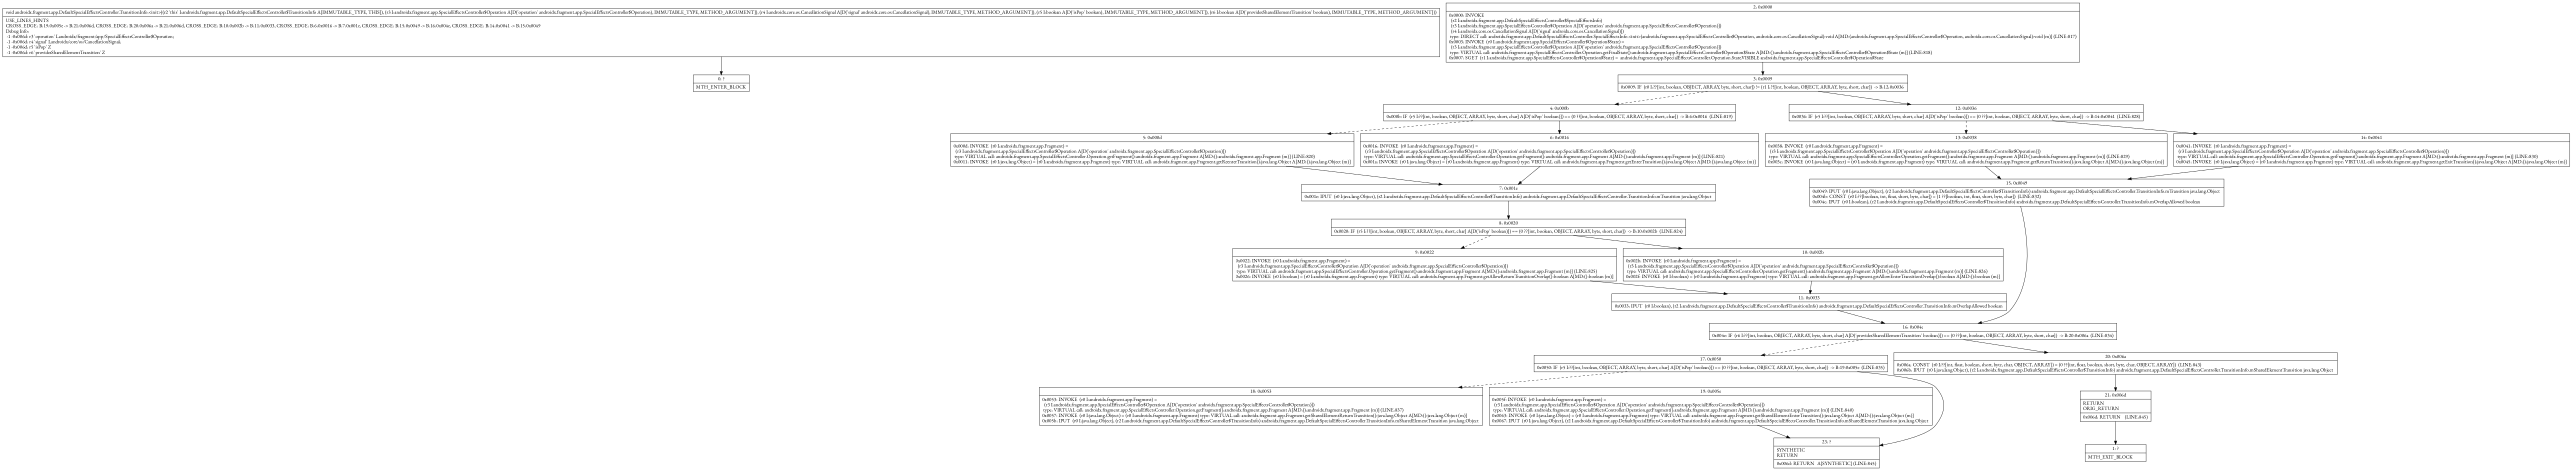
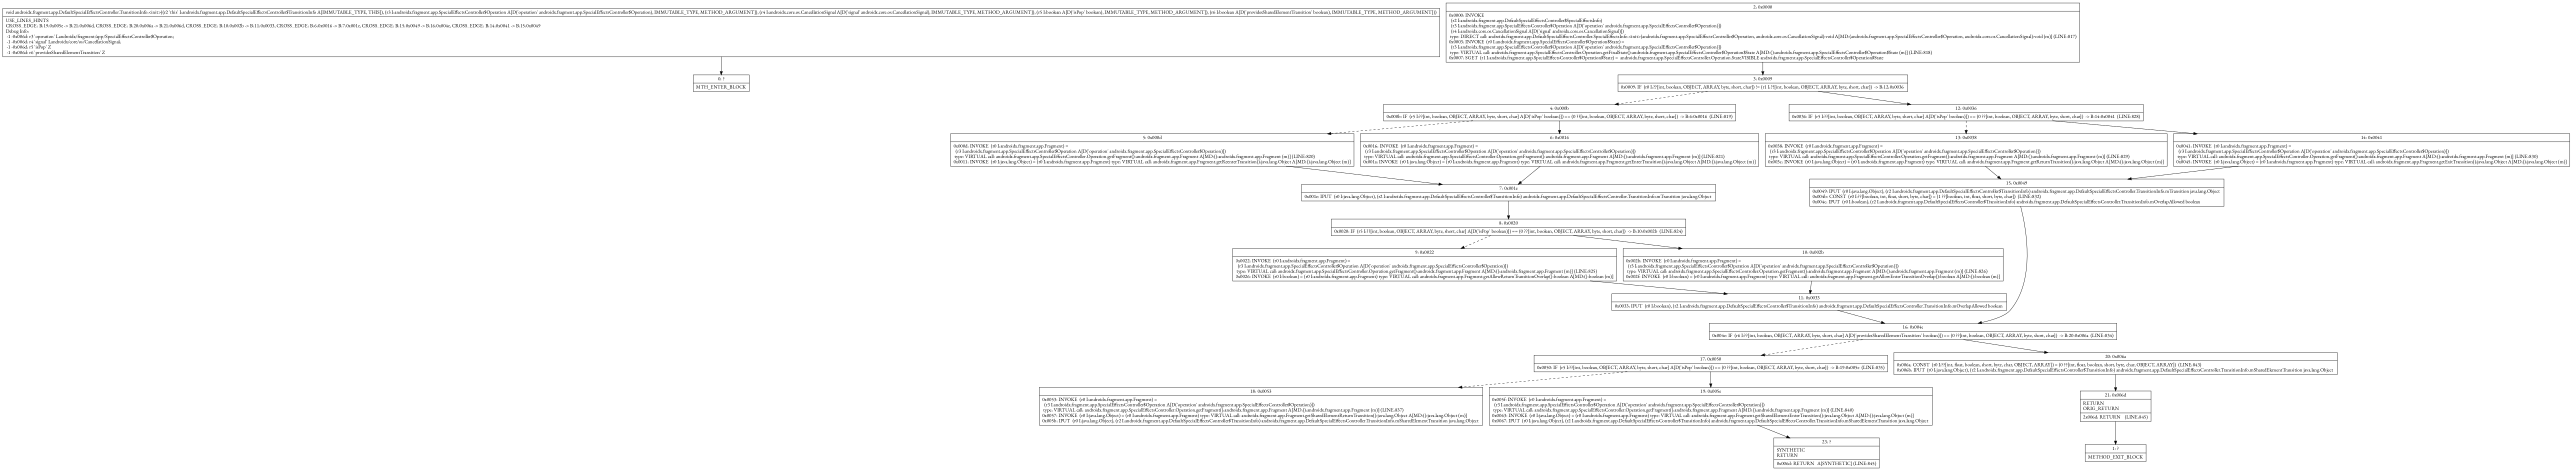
  digraph {
    fontname="EB Garamond"
    node [fontname="EB Garamond" shape=record]
    edge [fontname="EB Garamond"]
    n1 [label="{0\:\ ?|MTH_ENTER_BLOCK\l}"]
    n2 [label="{2\:\ 0x0000|0x0000: INVOKE  \l  (r2 I:androidx.fragment.app.DefaultSpecialEffectsController$SpecialEffectsInfo)\l  (r3 I:androidx.fragment.app.SpecialEffectsController$Operation A[D('operation' androidx.fragment.app.SpecialEffectsController$Operation)])\l  (r4 I:androidx.core.os.CancellationSignal A[D('signal' androidx.core.os.CancellationSignal)])\l type: DIRECT call: androidx.fragment.app.DefaultSpecialEffectsController.SpecialEffectsInfo.\<init\>(androidx.fragment.app.SpecialEffectsController$Operation, androidx.core.os.CancellationSignal):void A[MD:(androidx.fragment.app.SpecialEffectsController$Operation, androidx.core.os.CancellationSignal):void (m)] (LINE:817)\l0x0003: INVOKE  (r0 I:androidx.fragment.app.SpecialEffectsController$Operation$State) = \l  (r3 I:androidx.fragment.app.SpecialEffectsController$Operation A[D('operation' androidx.fragment.app.SpecialEffectsController$Operation)])\l type: VIRTUAL call: androidx.fragment.app.SpecialEffectsController.Operation.getFinalState():androidx.fragment.app.SpecialEffectsController$Operation$State A[MD:():androidx.fragment.app.SpecialEffectsController$Operation$State (m)] (LINE:818)\l0x0007: SGET  (r1 I:androidx.fragment.app.SpecialEffectsController$Operation$State) =  androidx.fragment.app.SpecialEffectsController.Operation.State.VISIBLE androidx.fragment.app.SpecialEffectsController$Operation$State \l}"]
    n3 [label="{3\:\ 0x0009|0x0009: IF  (r0 I:??[int, boolean, OBJECT, ARRAY, byte, short, char]) != (r1 I:??[int, boolean, OBJECT, ARRAY, byte, short, char])  \-\> B:12:0x0036 \l}"]
    n4 [label="{4\:\ 0x000b|0x000b: IF  (r5 I:??[int, boolean, OBJECT, ARRAY, byte, short, char] A[D('isPop' boolean)]) == (0 ??[int, boolean, OBJECT, ARRAY, byte, short, char])  \-\> B:6:0x0016  (LINE:819)\l}"]
    n5 [label="{12\:\ 0x0036|0x0036: IF  (r5 I:??[int, boolean, OBJECT, ARRAY, byte, short, char] A[D('isPop' boolean)]) == (0 ??[int, boolean, OBJECT, ARRAY, byte, short, char])  \-\> B:14:0x0041  (LINE:828)\l}"]
    n6 [label="{5\:\ 0x000d|0x000d: INVOKE  (r0 I:androidx.fragment.app.Fragment) = \l  (r3 I:androidx.fragment.app.SpecialEffectsController$Operation A[D('operation' androidx.fragment.app.SpecialEffectsController$Operation)])\l type: VIRTUAL call: androidx.fragment.app.SpecialEffectsController.Operation.getFragment():androidx.fragment.app.Fragment A[MD:():androidx.fragment.app.Fragment (m)] (LINE:820)\l0x0011: INVOKE  (r0 I:java.lang.Object) = (r0 I:androidx.fragment.app.Fragment) type: VIRTUAL call: androidx.fragment.app.Fragment.getReenterTransition():java.lang.Object A[MD:():java.lang.Object (m)]\l}"]
    n7 [label="{6\:\ 0x0016|0x0016: INVOKE  (r0 I:androidx.fragment.app.Fragment) = \l  (r3 I:androidx.fragment.app.SpecialEffectsController$Operation A[D('operation' androidx.fragment.app.SpecialEffectsController$Operation)])\l type: VIRTUAL call: androidx.fragment.app.SpecialEffectsController.Operation.getFragment():androidx.fragment.app.Fragment A[MD:():androidx.fragment.app.Fragment (m)] (LINE:821)\l0x001a: INVOKE  (r0 I:java.lang.Object) = (r0 I:androidx.fragment.app.Fragment) type: VIRTUAL call: androidx.fragment.app.Fragment.getEnterTransition():java.lang.Object A[MD:():java.lang.Object (m)]\l}"]
    n8 [label="{13\:\ 0x0038|0x0038: INVOKE  (r0 I:androidx.fragment.app.Fragment) = \l  (r3 I:androidx.fragment.app.SpecialEffectsController$Operation A[D('operation' androidx.fragment.app.SpecialEffectsController$Operation)])\l type: VIRTUAL call: androidx.fragment.app.SpecialEffectsController.Operation.getFragment():androidx.fragment.app.Fragment A[MD:():androidx.fragment.app.Fragment (m)] (LINE:829)\l0x003c: INVOKE  (r0 I:java.lang.Object) = (r0 I:androidx.fragment.app.Fragment) type: VIRTUAL call: androidx.fragment.app.Fragment.getReturnTransition():java.lang.Object A[MD:():java.lang.Object (m)]\l}"]
    n9 [label="{14\:\ 0x0041|0x0041: INVOKE  (r0 I:androidx.fragment.app.Fragment) = \l  (r3 I:androidx.fragment.app.SpecialEffectsController$Operation A[D('operation' androidx.fragment.app.SpecialEffectsController$Operation)])\l type: VIRTUAL call: androidx.fragment.app.SpecialEffectsController.Operation.getFragment():androidx.fragment.app.Fragment A[MD:():androidx.fragment.app.Fragment (m)] (LINE:830)\l0x0045: INVOKE  (r0 I:java.lang.Object) = (r0 I:androidx.fragment.app.Fragment) type: VIRTUAL call: androidx.fragment.app.Fragment.getExitTransition():java.lang.Object A[MD:():java.lang.Object (m)]\l}"]
    n10 [label="{7\:\ 0x001e|0x001e: IPUT  (r0 I:java.lang.Object), (r2 I:androidx.fragment.app.DefaultSpecialEffectsController$TransitionInfo) androidx.fragment.app.DefaultSpecialEffectsController.TransitionInfo.mTransition java.lang.Object \l}"]
    n11 [label="{8\:\ 0x0020|0x0020: IF  (r5 I:??[int, boolean, OBJECT, ARRAY, byte, short, char] A[D('isPop' boolean)]) == (0 ??[int, boolean, OBJECT, ARRAY, byte, short, char])  \-\> B:10:0x002b  (LINE:824)\l}"]
    n12 [label="{9\:\ 0x0022|0x0022: INVOKE  (r0 I:androidx.fragment.app.Fragment) = \l  (r3 I:androidx.fragment.app.SpecialEffectsController$Operation A[D('operation' androidx.fragment.app.SpecialEffectsController$Operation)])\l type: VIRTUAL call: androidx.fragment.app.SpecialEffectsController.Operation.getFragment():androidx.fragment.app.Fragment A[MD:():androidx.fragment.app.Fragment (m)] (LINE:825)\l0x0026: INVOKE  (r0 I:boolean) = (r0 I:androidx.fragment.app.Fragment) type: VIRTUAL call: androidx.fragment.app.Fragment.getAllowReturnTransitionOverlap():boolean A[MD:():boolean (m)]\l}"]
    n13 [label="{10\:\ 0x002b|0x002b: INVOKE  (r0 I:androidx.fragment.app.Fragment) = \l  (r3 I:androidx.fragment.app.SpecialEffectsController$Operation A[D('operation' androidx.fragment.app.SpecialEffectsController$Operation)])\l type: VIRTUAL call: androidx.fragment.app.SpecialEffectsController.Operation.getFragment():androidx.fragment.app.Fragment A[MD:():androidx.fragment.app.Fragment (m)] (LINE:826)\l0x002f: INVOKE  (r0 I:boolean) = (r0 I:androidx.fragment.app.Fragment) type: VIRTUAL call: androidx.fragment.app.Fragment.getAllowEnterTransitionOverlap():boolean A[MD:():boolean (m)]\l}"]
    n14 [label="{11\:\ 0x0033|0x0033: IPUT  (r0 I:boolean), (r2 I:androidx.fragment.app.DefaultSpecialEffectsController$TransitionInfo) androidx.fragment.app.DefaultSpecialEffectsController.TransitionInfo.mOverlapAllowed boolean \l}"]
    n15 [label="{16\:\ 0x004e|0x004e: IF  (r6 I:??[int, boolean, OBJECT, ARRAY, byte, short, char] A[D('providesSharedElementTransition' boolean)]) == (0 ??[int, boolean, OBJECT, ARRAY, byte, short, char])  \-\> B:20:0x006a  (LINE:834)\l}"]
    n16 [label="{17\:\ 0x0050|0x0050: IF  (r5 I:??[int, boolean, OBJECT, ARRAY, byte, short, char] A[D('isPop' boolean)]) == (0 ??[int, boolean, OBJECT, ARRAY, byte, short, char])  \-\> B:19:0x005e  (LINE:835)\l}"]
    n17 [label="{20\:\ 0x006a|0x006a: CONST  (r0 I:??[int, float, boolean, short, byte, char, OBJECT, ARRAY]) = (0 ??[int, float, boolean, short, byte, char, OBJECT, ARRAY])  (LINE:843)\l0x006b: IPUT  (r0 I:java.lang.Object), (r2 I:androidx.fragment.app.DefaultSpecialEffectsController$TransitionInfo) androidx.fragment.app.DefaultSpecialEffectsController.TransitionInfo.mSharedElementTransition java.lang.Object \l}"]
    n18 [label="{18\:\ 0x0053|0x0053: INVOKE  (r0 I:androidx.fragment.app.Fragment) = \l  (r3 I:androidx.fragment.app.SpecialEffectsController$Operation A[D('operation' androidx.fragment.app.SpecialEffectsController$Operation)])\l type: VIRTUAL call: androidx.fragment.app.SpecialEffectsController.Operation.getFragment():androidx.fragment.app.Fragment A[MD:():androidx.fragment.app.Fragment (m)] (LINE:837)\l0x0057: INVOKE  (r0 I:java.lang.Object) = (r0 I:androidx.fragment.app.Fragment) type: VIRTUAL call: androidx.fragment.app.Fragment.getSharedElementReturnTransition():java.lang.Object A[MD:():java.lang.Object (m)]\l0x005b: IPUT  (r0 I:java.lang.Object), (r2 I:androidx.fragment.app.DefaultSpecialEffectsController$TransitionInfo) androidx.fragment.app.DefaultSpecialEffectsController.TransitionInfo.mSharedElementTransition java.lang.Object \l}"]
    n19 [label="{19\:\ 0x005e|0x005f: INVOKE  (r0 I:androidx.fragment.app.Fragment) = \l  (r3 I:androidx.fragment.app.SpecialEffectsController$Operation A[D('operation' androidx.fragment.app.SpecialEffectsController$Operation)])\l type: VIRTUAL call: androidx.fragment.app.SpecialEffectsController.Operation.getFragment():androidx.fragment.app.Fragment A[MD:():androidx.fragment.app.Fragment (m)] (LINE:840)\l0x0063: INVOKE  (r0 I:java.lang.Object) = (r0 I:androidx.fragment.app.Fragment) type: VIRTUAL call: androidx.fragment.app.Fragment.getSharedElementEnterTransition():java.lang.Object A[MD:():java.lang.Object (m)]\l0x0067: IPUT  (r0 I:java.lang.Object), (r2 I:androidx.fragment.app.DefaultSpecialEffectsController$TransitionInfo) androidx.fragment.app.DefaultSpecialEffectsController.TransitionInfo.mSharedElementTransition java.lang.Object \l}"]
-   n20 [label="{21\:\ 0x006d|RETURN\lORIG_RETURN\l|0x006d: RETURN    (LINE:845)\l}"]
+   n20 [label="{21\:\ 0x006d|RETURN\lORIG_RETURN\l|2x006d: RETURN    (LINE:845)\l}"]
    n21 [label="{23\:\ ?|SYNTHETIC\lRETURN\l|0x006d: RETURN   A[SYNTHETIC] (LINE:845)\l}"]
-   n22 [label="{1\:\ ?|MTH_EXIT_BLOCK\l}"]
+   n22 [label="{1\:\ ?|METHOD_EXIT_BLOCK\l}"]
    n23 [label="{15\:\ 0x0049|0x0049: IPUT  (r0 I:java.lang.Object), (r2 I:androidx.fragment.app.DefaultSpecialEffectsController$TransitionInfo) androidx.fragment.app.DefaultSpecialEffectsController.TransitionInfo.mTransition java.lang.Object \l0x004b: CONST  (r0 I:??[boolean, int, float, short, byte, char]) = (1 ??[boolean, int, float, short, byte, char])  (LINE:832)\l0x004c: IPUT  (r0 I:boolean), (r2 I:androidx.fragment.app.DefaultSpecialEffectsController$TransitionInfo) androidx.fragment.app.DefaultSpecialEffectsController.TransitionInfo.mOverlapAllowed boolean \l}"]
    n24 [label="{void androidx.fragment.app.DefaultSpecialEffectsController.TransitionInfo.\<init\>((r2 'this' I:androidx.fragment.app.DefaultSpecialEffectsController$TransitionInfo A[IMMUTABLE_TYPE, THIS]), (r3 I:androidx.fragment.app.SpecialEffectsController$Operation A[D('operation' androidx.fragment.app.SpecialEffectsController$Operation), IMMUTABLE_TYPE, METHOD_ARGUMENT]), (r4 I:androidx.core.os.CancellationSignal A[D('signal' androidx.core.os.CancellationSignal), IMMUTABLE_TYPE, METHOD_ARGUMENT]), (r5 I:boolean A[D('isPop' boolean), IMMUTABLE_TYPE, METHOD_ARGUMENT]), (r6 I:boolean A[D('providesSharedElementTransition' boolean), IMMUTABLE_TYPE, METHOD_ARGUMENT]))  | USE_LINES_HINTS\lCROSS_EDGE: B:19:0x005e \-\> B:21:0x006d, CROSS_EDGE: B:20:0x006a \-\> B:21:0x006d, CROSS_EDGE: B:10:0x002b \-\> B:11:0x0033, CROSS_EDGE: B:6:0x0016 \-\> B:7:0x001e, CROSS_EDGE: B:15:0x0049 \-\> B:16:0x004e, CROSS_EDGE: B:14:0x0041 \-\> B:15:0x0049\lDebug Info:\l  \-1 \-0x006d: r3 'operation' Landroidx\/fragment\/app\/SpecialEffectsController$Operation;\l  \-1 \-0x006d: r4 'signal' Landroidx\/core\/os\/CancellationSignal;\l  \-1 \-0x006d: r5 'isPop' Z\l  \-1 \-0x006d: r6 'providesSharedElementTransition' Z\l}"]
    n2 -> n3
    n3 -> n4 [style=dashed]
    n3 -> n5
    n4 -> n6 [style=dashed]
    n4 -> n7
    n5 -> n8 [style=dashed]
    n5 -> n9
    n6 -> n10
    n7 -> n10
    n8 -> n23
    n9 -> n23
    n10 -> n11
    n11 -> n12 [style=dashed]
    n11 -> n13
    n12 -> n14
    n13 -> n14
    n14 -> n15
    n15 -> n16 [style=dashed]
    n15 -> n17
    n16 -> n18 [style=dashed]
-   n16 -> n21
+   n16 -> n19
    n17 -> n20
    n19 -> n21
    n20 -> n22
    n23 -> n15
    n24 -> n1
  }
